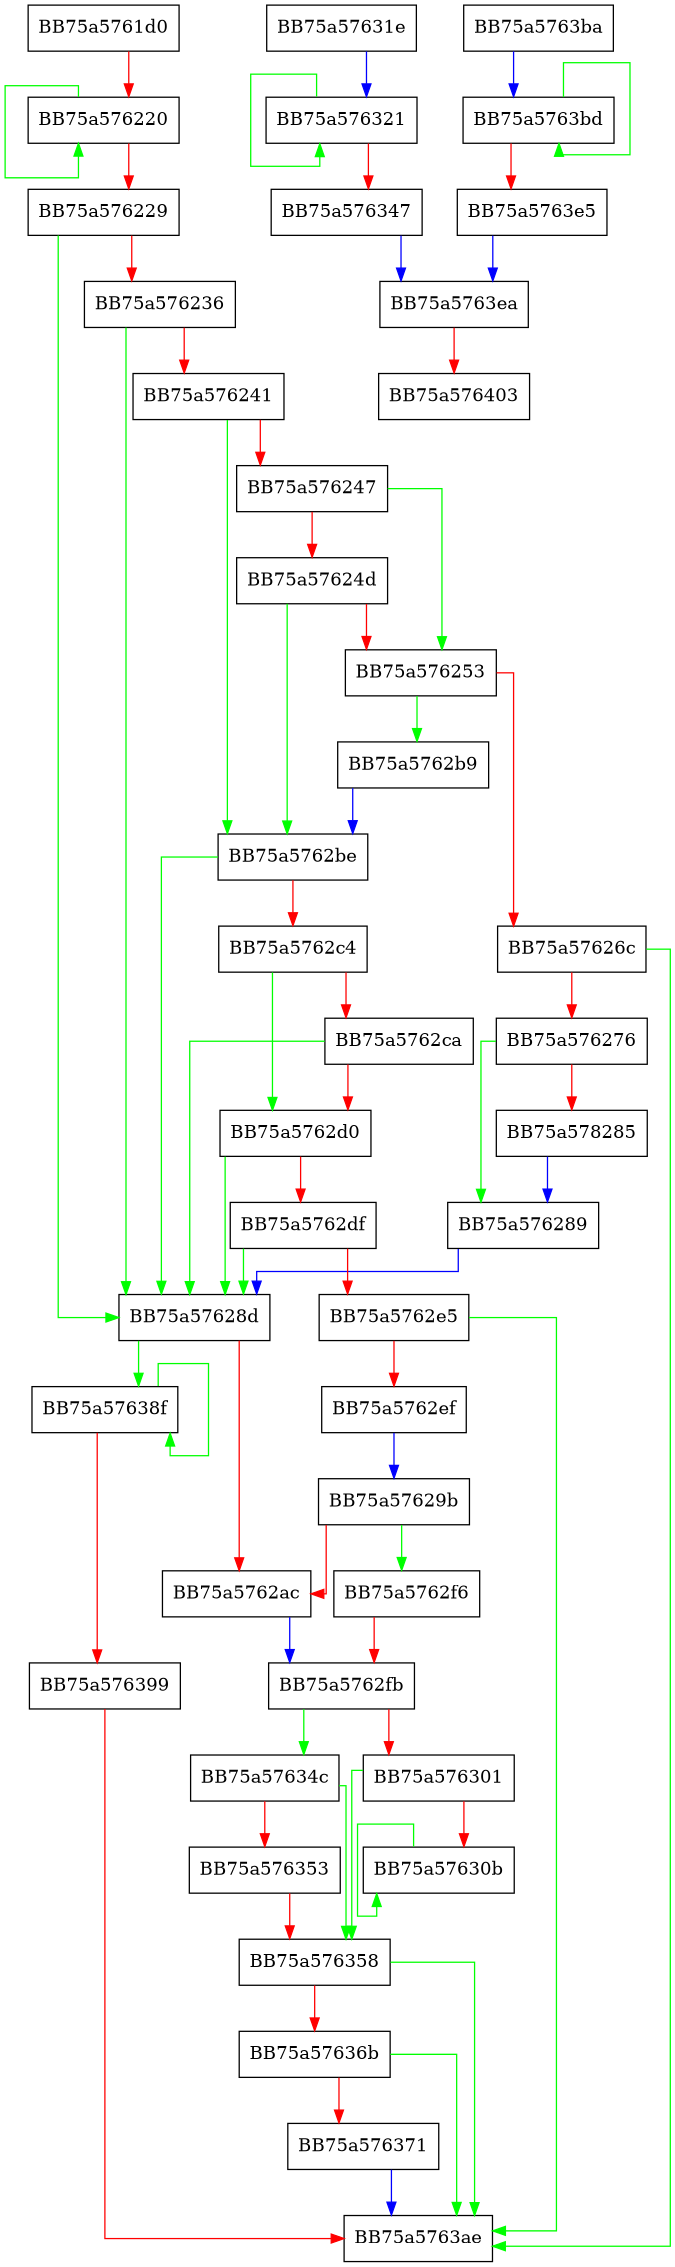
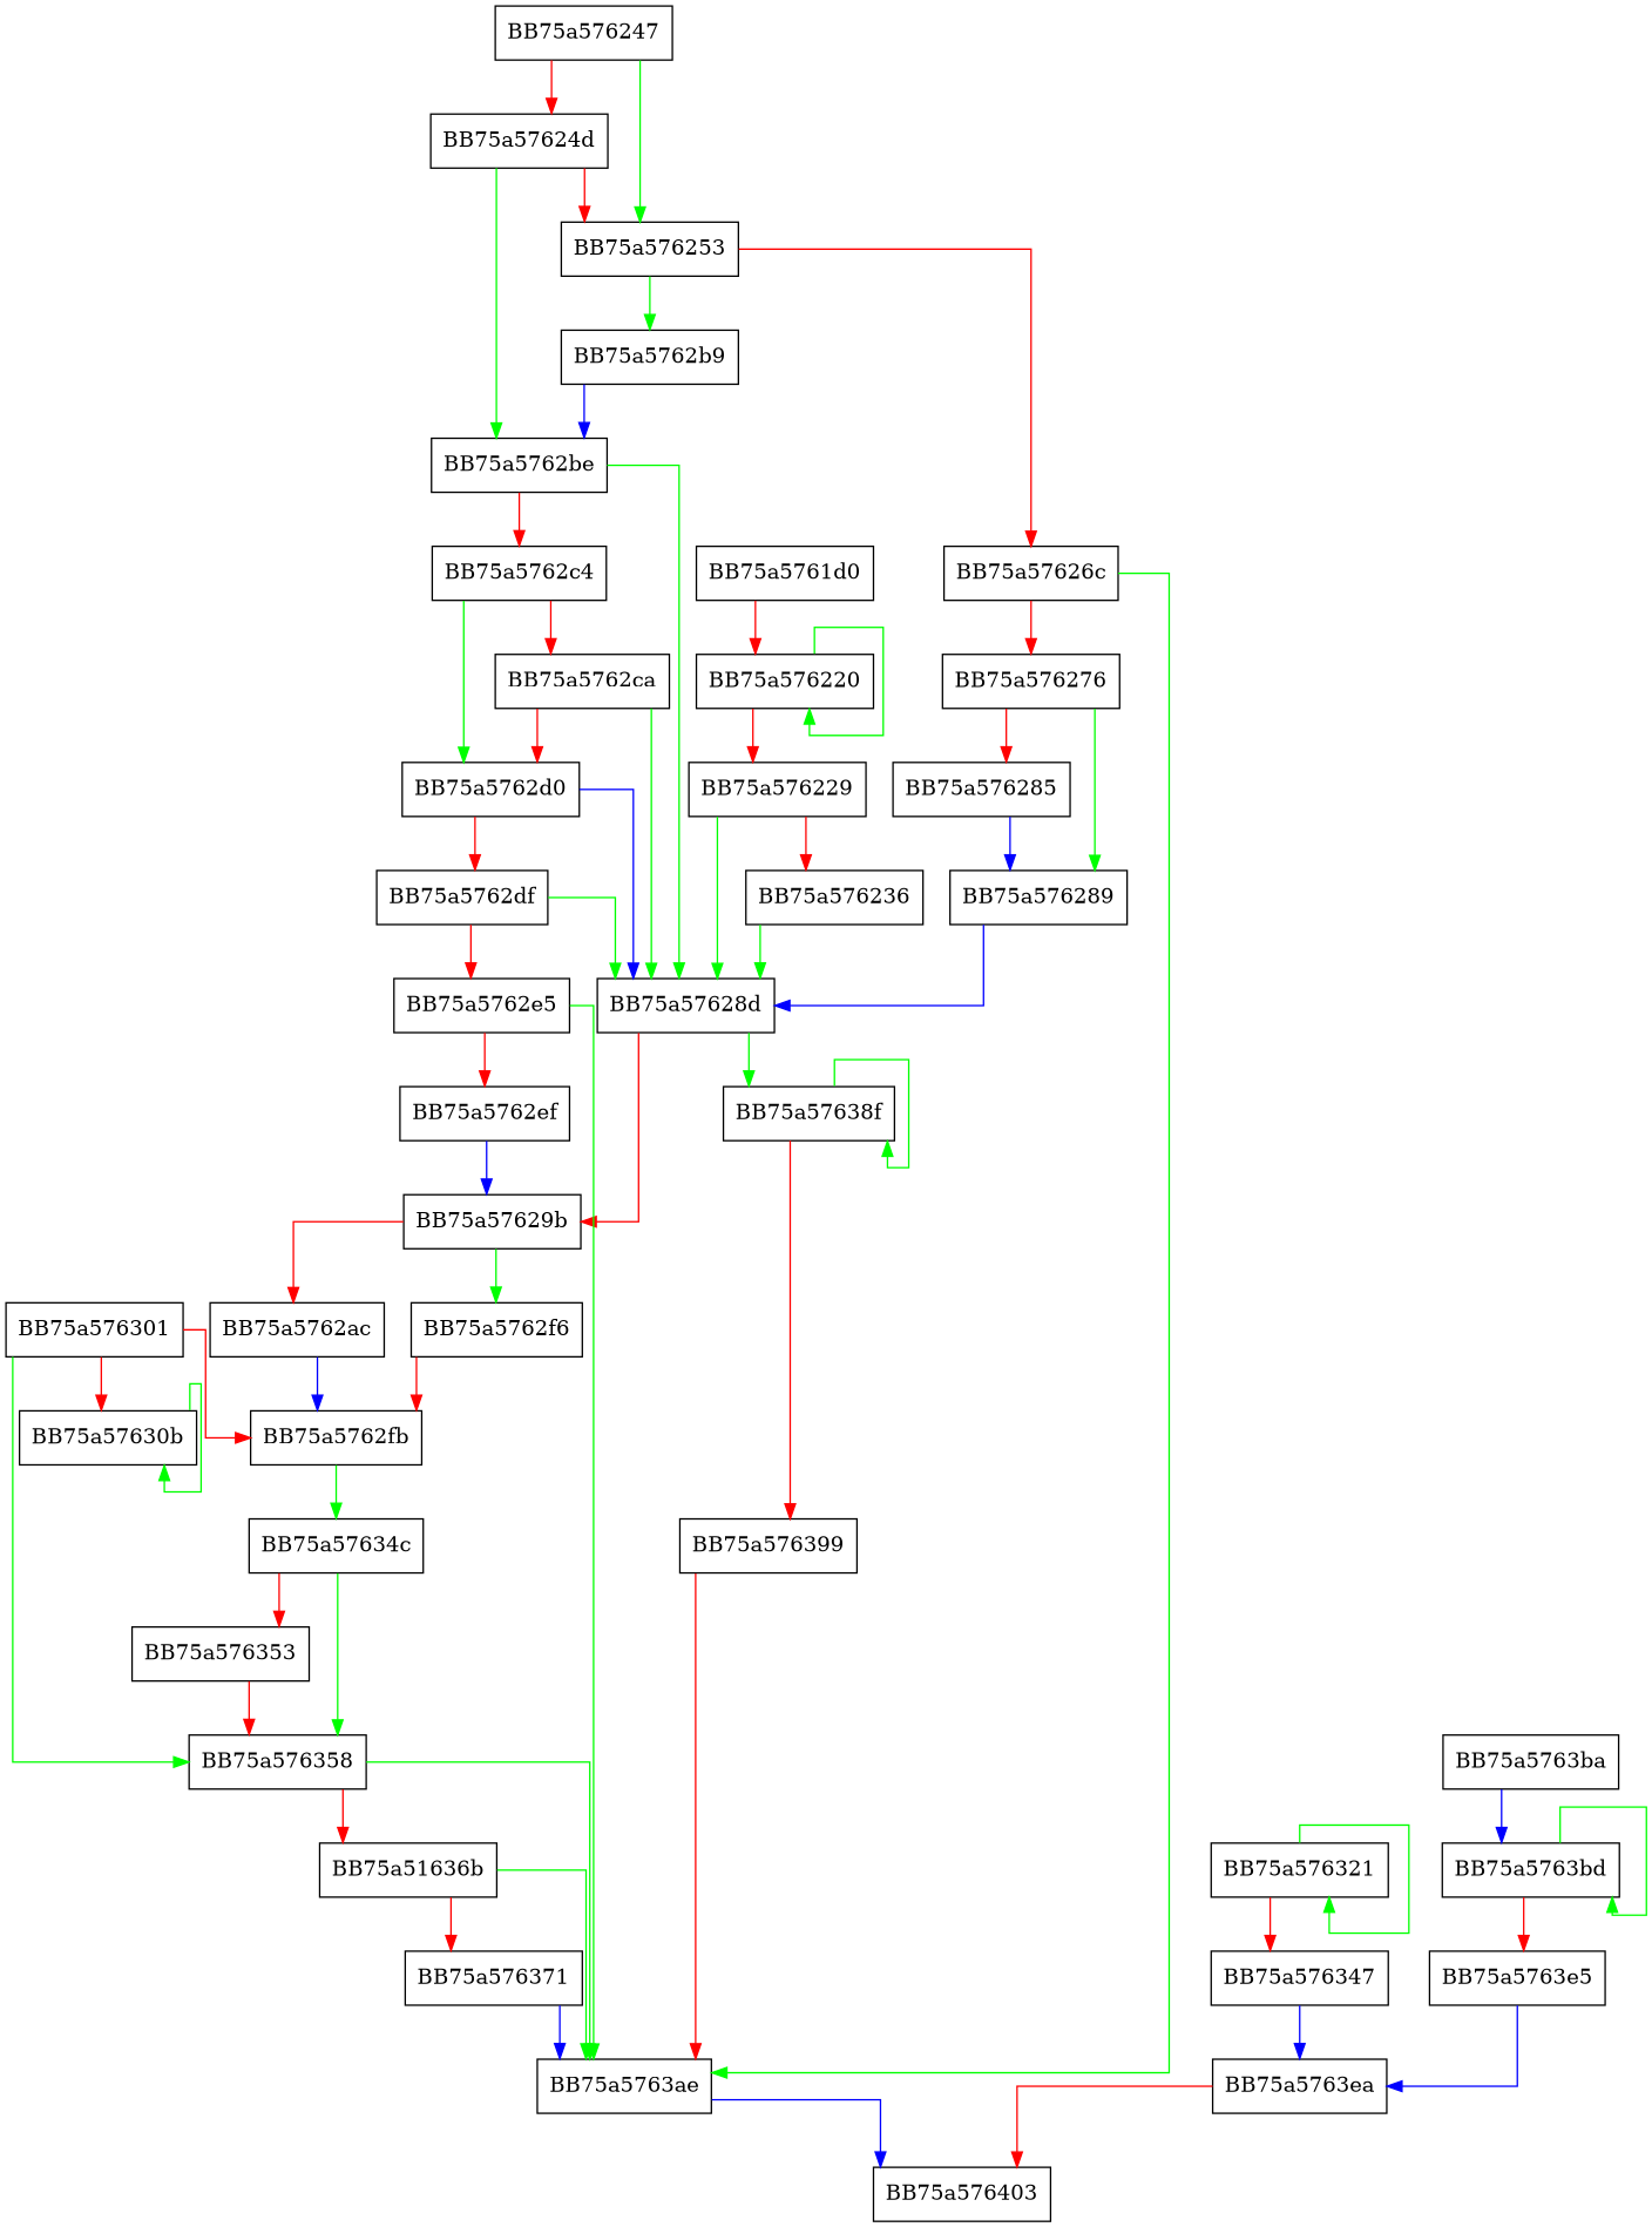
  digraph {
    splines=ortho
    node [shape=box]
    edge [color=red]
    BB75a5761d0
    BB75a576220
    BB75a576229
    BB75a57628d
    BB75a576236
    BB75a57638f
    BB75a57629b
-   BB75a576241
    BB75a576399
    BB75a5762f6
    BB75a5762ac
    BB75a5762be
    BB75a576247
    BB75a5762c4
    BB75a576253
    BB75a57624d
    BB75a5762d0
    BB75a5762ca
    BB75a5762b9
    BB75a57626c
    BB75a5763ae
    BB75a576276
    BB75a576403
    BB75a576289
-   BB75a576285 [label=BB75a578285]
+   BB75a576285
    BB75a5762fb
    BB75a57634c
    BB75a576301
    BB75a576358
    BB75a576353
    BB75a57630b
    BB75a5762df
    BB75a5762e5
    BB75a5762ef
-   BB75a57636b
+   BB75a57636b [label=BB75a51636b]
    BB75a576371
    BB75a5763ea
-   BB75a57631e
    BB75a576321
    BB75a576347
    BB75a5763e5
    BB75a5763ba
    BB75a5763bd
    BB75a5761d0 -> BB75a576220
    BB75a576220 -> BB75a576220 [color=green]
    BB75a576220 -> BB75a576229
    BB75a576229 -> BB75a57628d [color=green]
    BB75a576229 -> BB75a576236
    BB75a57628d -> BB75a57638f [color=green]
-   BB75a57628d -> BB75a5762ac
+   BB75a57628d -> BB75a57629b
    BB75a576236 -> BB75a57628d [color=green]
-   BB75a576236 -> BB75a576241
    BB75a57638f -> BB75a57638f [color=green]
    BB75a57638f -> BB75a576399
    BB75a57629b -> BB75a5762f6 [color=green]
    BB75a57629b -> BB75a5762ac
-   BB75a576241 -> BB75a5762be [color=green]
-   BB75a576241 -> BB75a576247
    BB75a576399 -> BB75a5763ae
    BB75a5762f6 -> BB75a5762fb
    BB75a5762ac -> BB75a5762fb [color=blue]
    BB75a5762be -> BB75a57628d [color=green]
    BB75a5762be -> BB75a5762c4
    BB75a576247 -> BB75a576253 [color=green]
    BB75a576247 -> BB75a57624d
    BB75a5762c4 -> BB75a5762d0 [color=green]
    BB75a5762c4 -> BB75a5762ca
    BB75a576253 -> BB75a5762b9 [color=green]
    BB75a576253 -> BB75a57626c
    BB75a57624d -> BB75a5762be [color=green]
    BB75a57624d -> BB75a576253
-   BB75a5762d0 -> BB75a57628d [color=green]
+   BB75a5762d0 -> BB75a57628d [color=blue]
    BB75a5762d0 -> BB75a5762df
    BB75a5762ca -> BB75a57628d [color=green]
    BB75a5762ca -> BB75a5762d0
    BB75a5762b9 -> BB75a5762be [color=blue]
    BB75a57626c -> BB75a5763ae [color=green]
    BB75a57626c -> BB75a576276
+   BB75a5763ae -> BB75a576403 [color=blue]
    BB75a576276 -> BB75a576289 [color=green]
    BB75a576276 -> BB75a576285
    BB75a576289 -> BB75a57628d [color=blue]
    BB75a576285 -> BB75a576289 [color=blue]
    BB75a5762fb -> BB75a57634c [color=green]
-   BB75a5762fb -> BB75a576301
+   BB75a576301 -> BB75a5762fb
    BB75a57634c -> BB75a576358 [color=green]
    BB75a57634c -> BB75a576353
    BB75a576301 -> BB75a576358 [color=green]
    BB75a576301 -> BB75a57630b
    BB75a576358 -> BB75a5763ae [color=green]
    BB75a576358 -> BB75a57636b
    BB75a576353 -> BB75a576358
    BB75a57630b -> BB75a57630b [color=green]
    BB75a5762df -> BB75a57628d [color=green]
    BB75a5762df -> BB75a5762e5
    BB75a5762e5 -> BB75a5763ae [color=green]
    BB75a5762e5 -> BB75a5762ef
    BB75a5762ef -> BB75a57629b [color=blue]
    BB75a57636b -> BB75a5763ae [color=green]
    BB75a57636b -> BB75a576371
    BB75a576371 -> BB75a5763ae [color=blue]
    BB75a5763ea -> BB75a576403
-   BB75a57631e -> BB75a576321 [color=blue]
    BB75a576321 -> BB75a576321 [color=green]
    BB75a576321 -> BB75a576347
    BB75a576347 -> BB75a5763ea [color=blue]
    BB75a5763e5 -> BB75a5763ea [color=blue]
    BB75a5763ba -> BB75a5763bd [color=blue]
    BB75a5763bd -> BB75a5763e5
    BB75a5763bd -> BB75a5763bd [color=green]
  }
